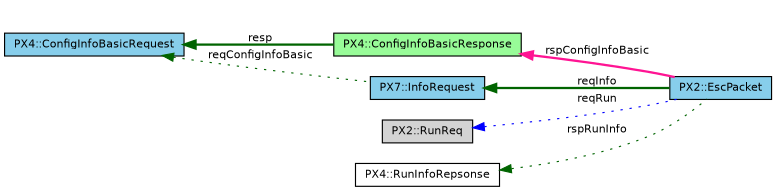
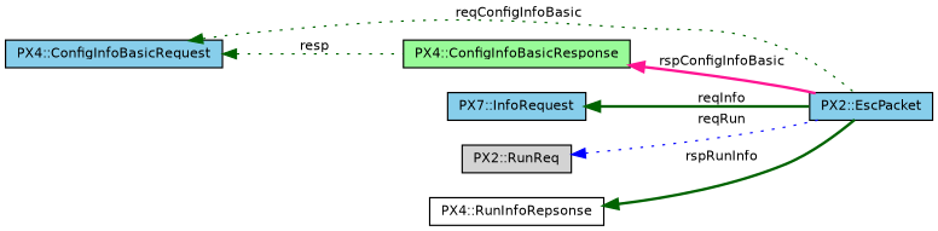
  digraph {
    rankdir=LR
    node [color=black fillcolor=skyblue fontname=Helvetica fontsize=10 shape=record style=filled]
    edge [color=darkgreen dir=back fontname=Helvetica fontsize=10 labelfontname=Helvetica labelfontsize=10 style=bold]
    n1 [fontcolor=black height=0.2 label="PX2::EscPacket" width=0.4]
    n2 [fillcolor=palegreen height=0.2 label="PX4::ConfigInfoBasicResponse" width=0.4]
    n3 [height=0.2 label="PX4::ConfigInfoBasicRequest" width=0.4]
    n4 [fillcolor=lightgrey height=0.2 label="PX2::RunReq" width=0.4]
    n5 [fillcolor=white height=0.2 label="PX4::RunInfoRepsonse" width=0.4]
    n6 [height=0.2 label="PX7::InfoRequest" width=0.4]
    n2 -> n1 [color=deeppink label=" rspConfigInfoBasic"]
-   n3 -> n6 [label=" reqConfigInfoBasic" style=dotted]
-   n3 -> n2 [label=" resp"]
+   n3 -> n1 [label=" reqConfigInfoBasic" style=dotted]
+   n3 -> n2 [label=" resp" style=dotted]
    n4 -> n1 [color=blue label=" reqRun" style=dotted]
-   n5 -> n1 [label=" rspRunInfo" style=dotted]
+   n5 -> n1 [label=" rspRunInfo"]
    n6 -> n1 [label=" reqInfo"]
  }
